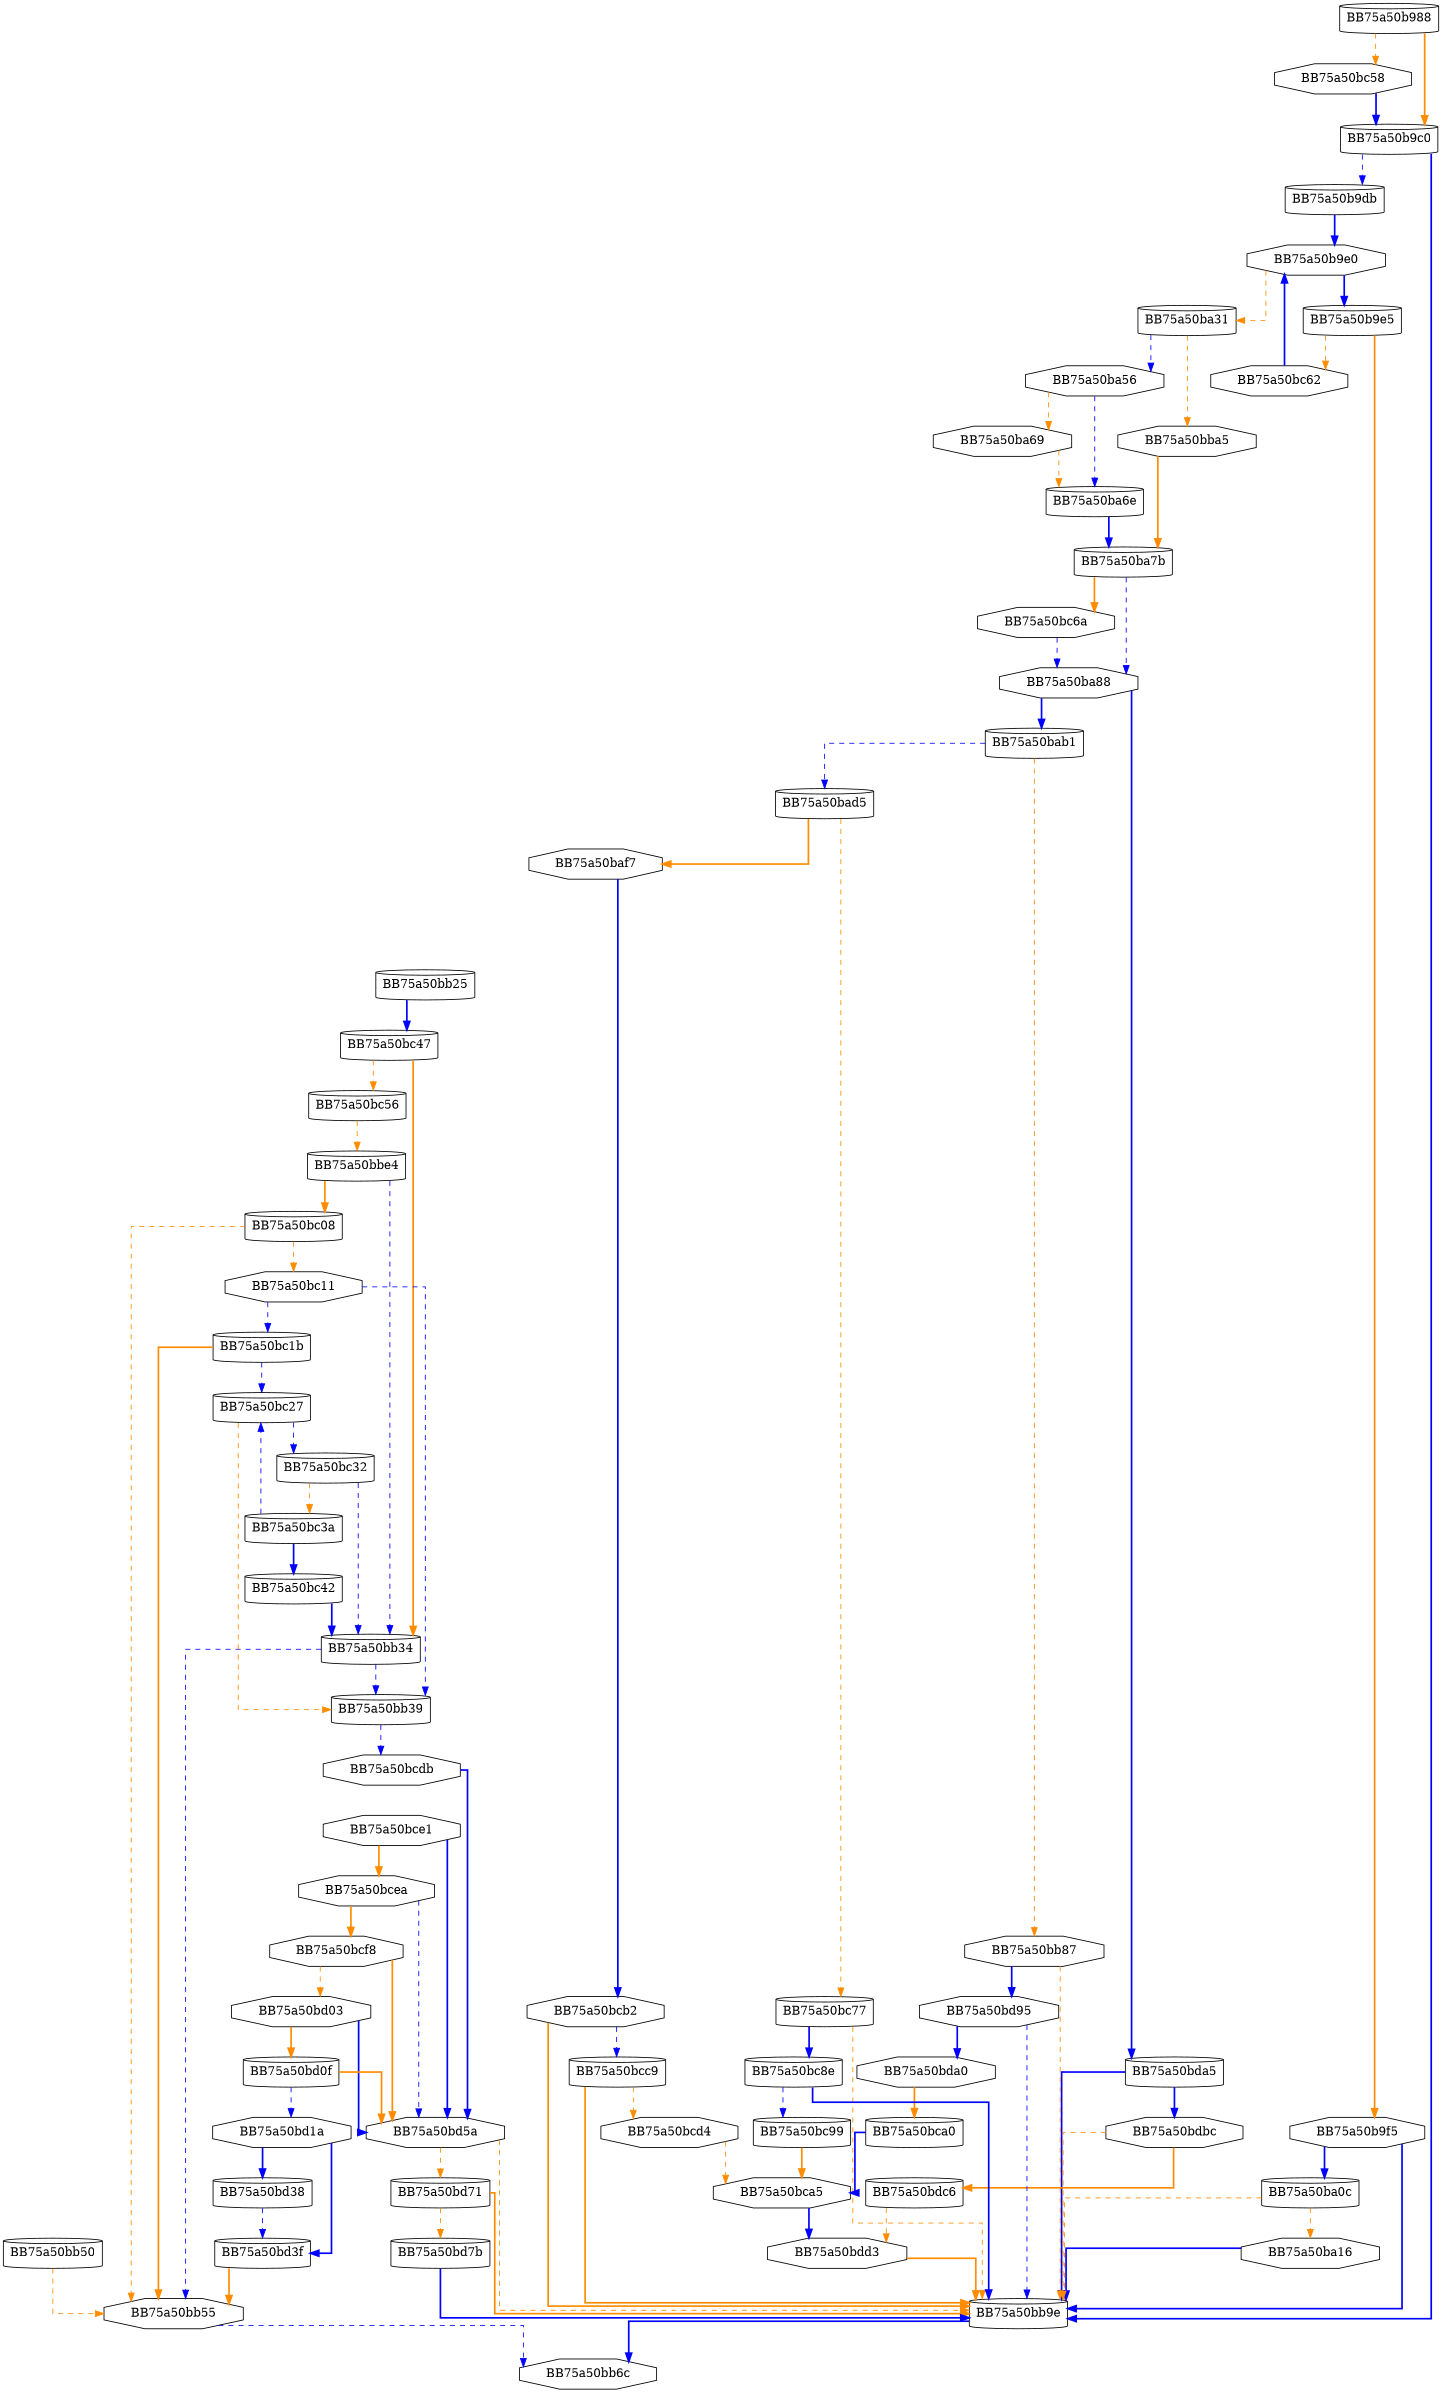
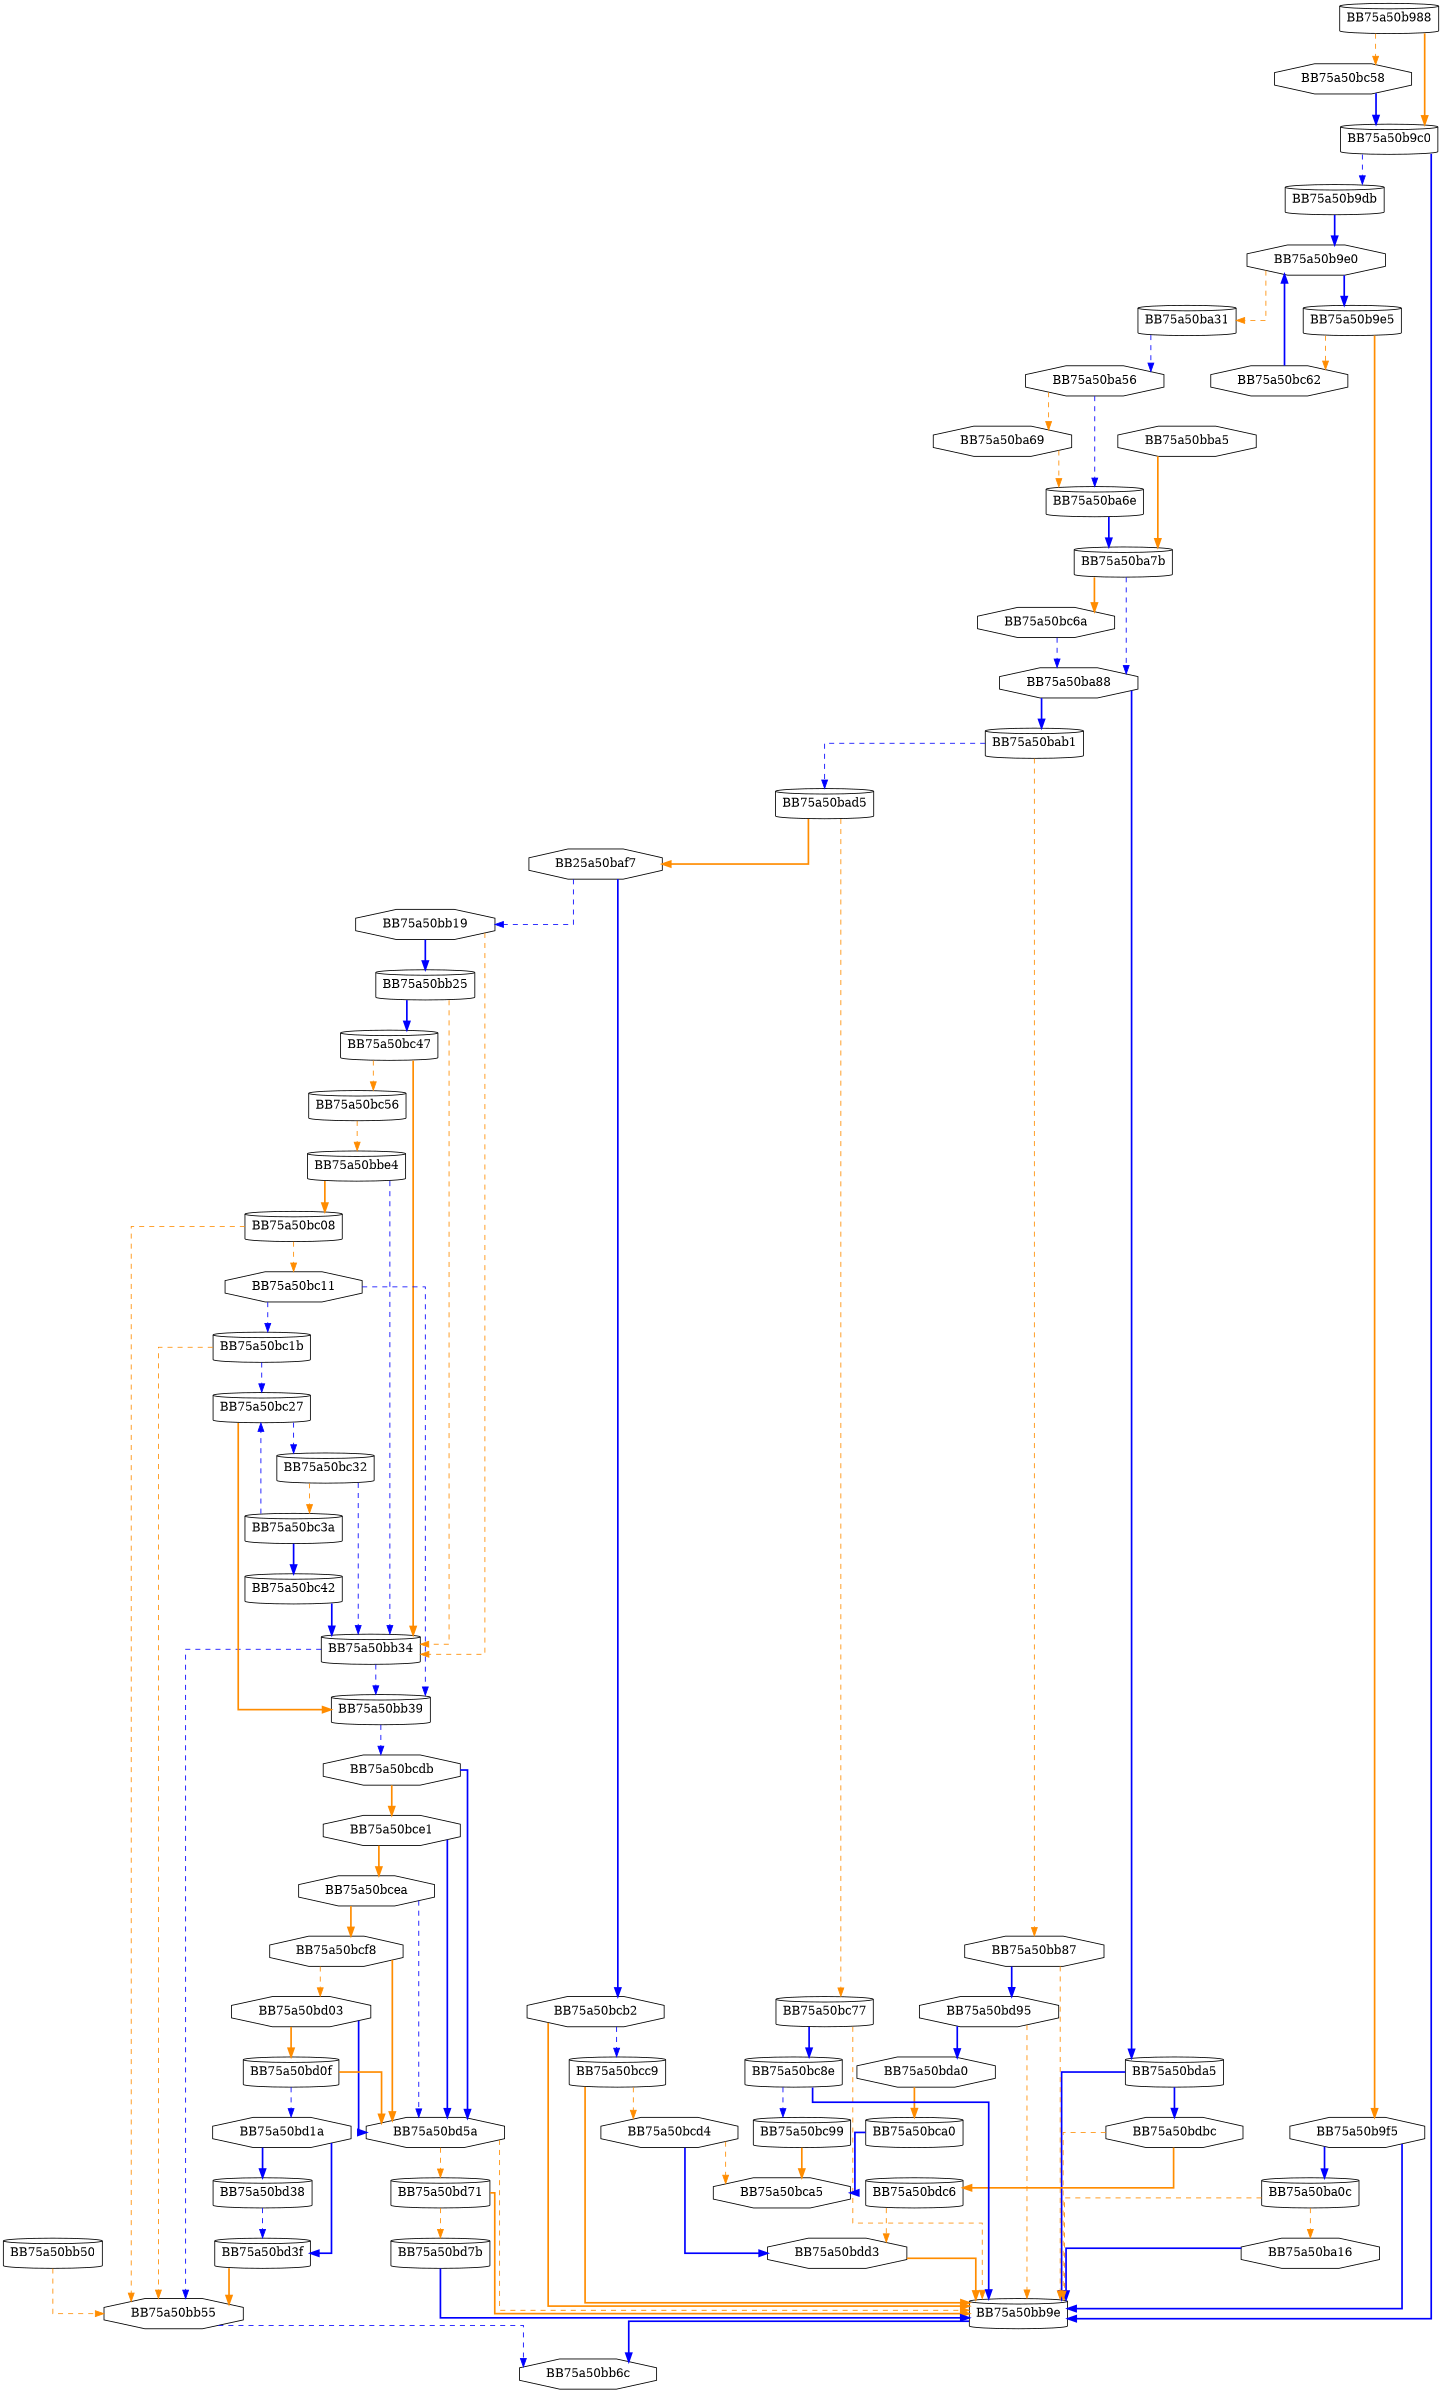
  digraph {
    splines=ortho
    node [shape=cylinder]
    edge [color=blue style=bold]
    BB75a50bc58 [shape=octagon]
    BB75a50b988
    BB75a50b9c0
    BB75a50bb9e
    BB75a50b9db
    BB75a50bb6c [shape=octagon]
    BB75a50b9e0 [shape=octagon]
    BB75a50ba31
    BB75a50b9e5
    BB75a50bba5 [shape=octagon]
    BB75a50ba56 [shape=octagon]
    BB75a50bc62 [shape=octagon]
    BB75a50b9f5 [shape=octagon]
    BB75a50ba7b
    BB75a50ba6e
    BB75a50ba69 [shape=octagon]
    BB75a50ba0c
    BB75a50ba16 [shape=octagon]
    BB75a50bc6a [shape=octagon]
    BB75a50ba88 [shape=octagon]
    BB75a50bda5
    BB75a50bab1
    BB75a50bdbc [shape=octagon]
    BB75a50bb87 [shape=octagon]
    BB75a50bad5
    BB75a50bdc6
    BB75a50bd95 [shape=octagon]
    BB75a50bc77
-   BB75a50baf7 [shape=octagon]
+   BB75a50baf7 [shape=octagon label=BB25a50baf7]
    BB75a50bda0 [shape=octagon]
    BB75a50bc8e
    BB75a50bcb2 [shape=octagon]
+   BB75a50bb19 [shape=octagon]
    BB75a50bc99
    BB75a50bcc9
    BB75a50bb34
    BB75a50bb25
    BB75a50bcd4 [shape=octagon]
    BB75a50bb55 [shape=octagon]
    BB75a50bb39
    BB75a50bc47
    BB75a50bcdb [shape=octagon]
    BB75a50bc56
    BB75a50bbe4
    BB75a50bd5a [shape=octagon]
    BB75a50bce1 [shape=octagon]
    BB75a50bd71
    BB75a50bcea [shape=octagon]
    BB75a50bb50
    BB75a50bd7b
    BB75a50bca0
    BB75a50bc08
    BB75a50bc11 [shape=octagon]
    BB75a50bc1b
    BB75a50bc27
    BB75a50bc32
    BB75a50bc3a
    BB75a50bc42
    BB75a50bca5 [shape=octagon]
    BB75a50bdd3 [shape=octagon]
    BB75a50bcf8 [shape=octagon]
    BB75a50bd03 [shape=octagon]
    BB75a50bd0f
    BB75a50bd1a [shape=octagon]
    BB75a50bd3f
    BB75a50bd38
    BB75a50bc58 -> BB75a50b9c0
    BB75a50b988 -> BB75a50bc58 [color=darkorange style=dashed]
    BB75a50b988 -> BB75a50b9c0 [color=darkorange]
    BB75a50b9c0 -> BB75a50bb9e
    BB75a50b9c0 -> BB75a50b9db [style=dashed]
    BB75a50bb9e -> BB75a50bb6c
    BB75a50b9db -> BB75a50b9e0
    BB75a50b9e0 -> BB75a50ba31 [color=darkorange style=dashed]
    BB75a50b9e0 -> BB75a50b9e5
-   BB75a50ba31 -> BB75a50bba5 [color=darkorange style=dashed]
    BB75a50ba31 -> BB75a50ba56 [style=dashed]
    BB75a50b9e5 -> BB75a50bc62 [color=darkorange style=dashed]
    BB75a50b9e5 -> BB75a50b9f5 [color=darkorange]
    BB75a50bba5 -> BB75a50ba7b [color=darkorange]
    BB75a50ba56 -> BB75a50ba6e [style=dashed]
    BB75a50ba56 -> BB75a50ba69 [color=darkorange style=dashed]
    BB75a50bc62 -> BB75a50b9e0
    BB75a50b9f5 -> BB75a50bb9e
    BB75a50b9f5 -> BB75a50ba0c
    BB75a50ba7b -> BB75a50bc6a [color=darkorange]
    BB75a50ba7b -> BB75a50ba88 [style=dashed]
    BB75a50ba6e -> BB75a50ba7b
    BB75a50ba69 -> BB75a50ba6e [color=darkorange style=dashed]
    BB75a50ba0c -> BB75a50bb9e [color=darkorange style=dashed]
    BB75a50ba0c -> BB75a50ba16 [color=darkorange style=dashed]
    BB75a50ba16 -> BB75a50bb9e
    BB75a50bc6a -> BB75a50ba88 [style=dashed]
    BB75a50ba88 -> BB75a50bda5
    BB75a50ba88 -> BB75a50bab1
    BB75a50bda5 -> BB75a50bb9e
    BB75a50bda5 -> BB75a50bdbc
    BB75a50bab1 -> BB75a50bb87 [color=darkorange style=dashed]
    BB75a50bab1 -> BB75a50bad5 [style=dashed]
    BB75a50bdbc -> BB75a50bb9e [color=darkorange style=dashed]
    BB75a50bdbc -> BB75a50bdc6 [color=darkorange]
    BB75a50bb87 -> BB75a50bb9e [color=darkorange style=dashed]
    BB75a50bb87 -> BB75a50bd95
    BB75a50bad5 -> BB75a50bc77 [color=darkorange style=dashed]
    BB75a50bad5 -> BB75a50baf7 [color=darkorange]
    BB75a50bdc6 -> BB75a50bdd3 [color=darkorange style=dashed]
-   BB75a50bd95 -> BB75a50bb9e [style=dashed]
+   BB75a50bd95 -> BB75a50bb9e [color=darkorange style=dashed]
    BB75a50bd95 -> BB75a50bda0
    BB75a50bc77 -> BB75a50bb9e [color=darkorange style=dashed]
    BB75a50bc77 -> BB75a50bc8e
    BB75a50baf7 -> BB75a50bcb2
+   BB75a50baf7 -> BB75a50bb19 [style=dashed]
    BB75a50bda0 -> BB75a50bca0 [color=darkorange]
    BB75a50bc8e -> BB75a50bb9e
    BB75a50bc8e -> BB75a50bc99 [style=dashed]
    BB75a50bcb2 -> BB75a50bb9e [color=darkorange]
    BB75a50bcb2 -> BB75a50bcc9 [style=dashed]
+   BB75a50bb19 -> BB75a50bb34 [color=darkorange style=dashed]
+   BB75a50bb19 -> BB75a50bb25
    BB75a50bc99 -> BB75a50bca5 [color=darkorange]
    BB75a50bcc9 -> BB75a50bb9e [color=darkorange]
    BB75a50bcc9 -> BB75a50bcd4 [color=darkorange style=dashed]
    BB75a50bb34 -> BB75a50bb55 [style=dashed]
    BB75a50bb34 -> BB75a50bb39 [style=dashed]
+   BB75a50bb25 -> BB75a50bb34 [color=darkorange style=dashed]
    BB75a50bb25 -> BB75a50bc47
    BB75a50bcd4 -> BB75a50bca5 [color=darkorange style=dashed]
    BB75a50bb55 -> BB75a50bb6c [style=dashed]
    BB75a50bb39 -> BB75a50bcdb [style=dashed]
    BB75a50bc47 -> BB75a50bb34 [color=darkorange]
    BB75a50bc47 -> BB75a50bc56 [color=darkorange style=dashed]
    BB75a50bcdb -> BB75a50bd5a
+   BB75a50bcdb -> BB75a50bce1 [color=darkorange]
    BB75a50bc56 -> BB75a50bbe4 [color=darkorange style=dashed]
    BB75a50bbe4 -> BB75a50bb34 [style=dashed]
    BB75a50bbe4 -> BB75a50bc08 [color=darkorange]
    BB75a50bd5a -> BB75a50bb9e [color=darkorange style=dashed]
    BB75a50bd5a -> BB75a50bd71 [color=darkorange style=dashed]
    BB75a50bce1 -> BB75a50bd5a
    BB75a50bce1 -> BB75a50bcea [color=darkorange]
    BB75a50bd71 -> BB75a50bb9e [color=darkorange]
    BB75a50bd71 -> BB75a50bd7b [color=darkorange style=dashed]
    BB75a50bcea -> BB75a50bd5a [style=dashed]
    BB75a50bcea -> BB75a50bcf8 [color=darkorange]
    BB75a50bb50 -> BB75a50bb55 [color=darkorange style=dashed]
    BB75a50bd7b -> BB75a50bb9e
    BB75a50bca0 -> BB75a50bca5
    BB75a50bc08 -> BB75a50bb55 [color=darkorange style=dashed]
    BB75a50bc08 -> BB75a50bc11 [color=darkorange style=dashed]
    BB75a50bc11 -> BB75a50bb39 [style=dashed]
    BB75a50bc11 -> BB75a50bc1b [style=dashed]
-   BB75a50bc1b -> BB75a50bb55 [color=darkorange]
+   BB75a50bc1b -> BB75a50bb55 [color=darkorange style=dashed]
    BB75a50bc1b -> BB75a50bc27 [style=dashed]
-   BB75a50bc27 -> BB75a50bb39 [color=darkorange style=dashed]
+   BB75a50bc27 -> BB75a50bb39 [color=darkorange]
    BB75a50bc27 -> BB75a50bc32 [style=dashed]
    BB75a50bc32 -> BB75a50bb34 [style=dashed]
    BB75a50bc32 -> BB75a50bc3a [color=darkorange style=dashed]
    BB75a50bc3a -> BB75a50bc27 [style=dashed]
    BB75a50bc3a -> BB75a50bc42
    BB75a50bc42 -> BB75a50bb34
-   BB75a50bca5 -> BB75a50bdd3
+   BB75a50bcd4 -> BB75a50bdd3
    BB75a50bdd3 -> BB75a50bb9e [color=darkorange]
    BB75a50bcf8 -> BB75a50bd5a [color=darkorange]
    BB75a50bcf8 -> BB75a50bd03 [color=darkorange style=dashed]
    BB75a50bd03 -> BB75a50bd5a
    BB75a50bd03 -> BB75a50bd0f [color=darkorange]
    BB75a50bd0f -> BB75a50bd5a [color=darkorange]
    BB75a50bd0f -> BB75a50bd1a [style=dashed]
    BB75a50bd1a -> BB75a50bd3f
    BB75a50bd1a -> BB75a50bd38
    BB75a50bd3f -> BB75a50bb55 [color=darkorange]
    BB75a50bd38 -> BB75a50bd3f [style=dashed]
  }
